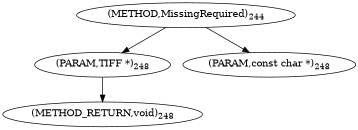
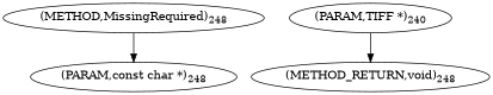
  digraph {
-   n1 [label=<(METHOD,MissingRequired)<SUB>244</SUB>>]
-   n2 [label=<(PARAM,TIFF *)<SUB>248</SUB>>]
+   n1 [label=<(METHOD,MissingRequired)<SUB>248</SUB>>]
+   n2 [label=<(PARAM,TIFF *)<SUB>240</SUB>>]
    n3 [label=<(PARAM,const char *)<SUB>248</SUB>>]
    n4 [label=<(METHOD_RETURN,void)<SUB>248</SUB>>]
-   n1 -> n2
    n1 -> n3
    n2 -> n4
  }
